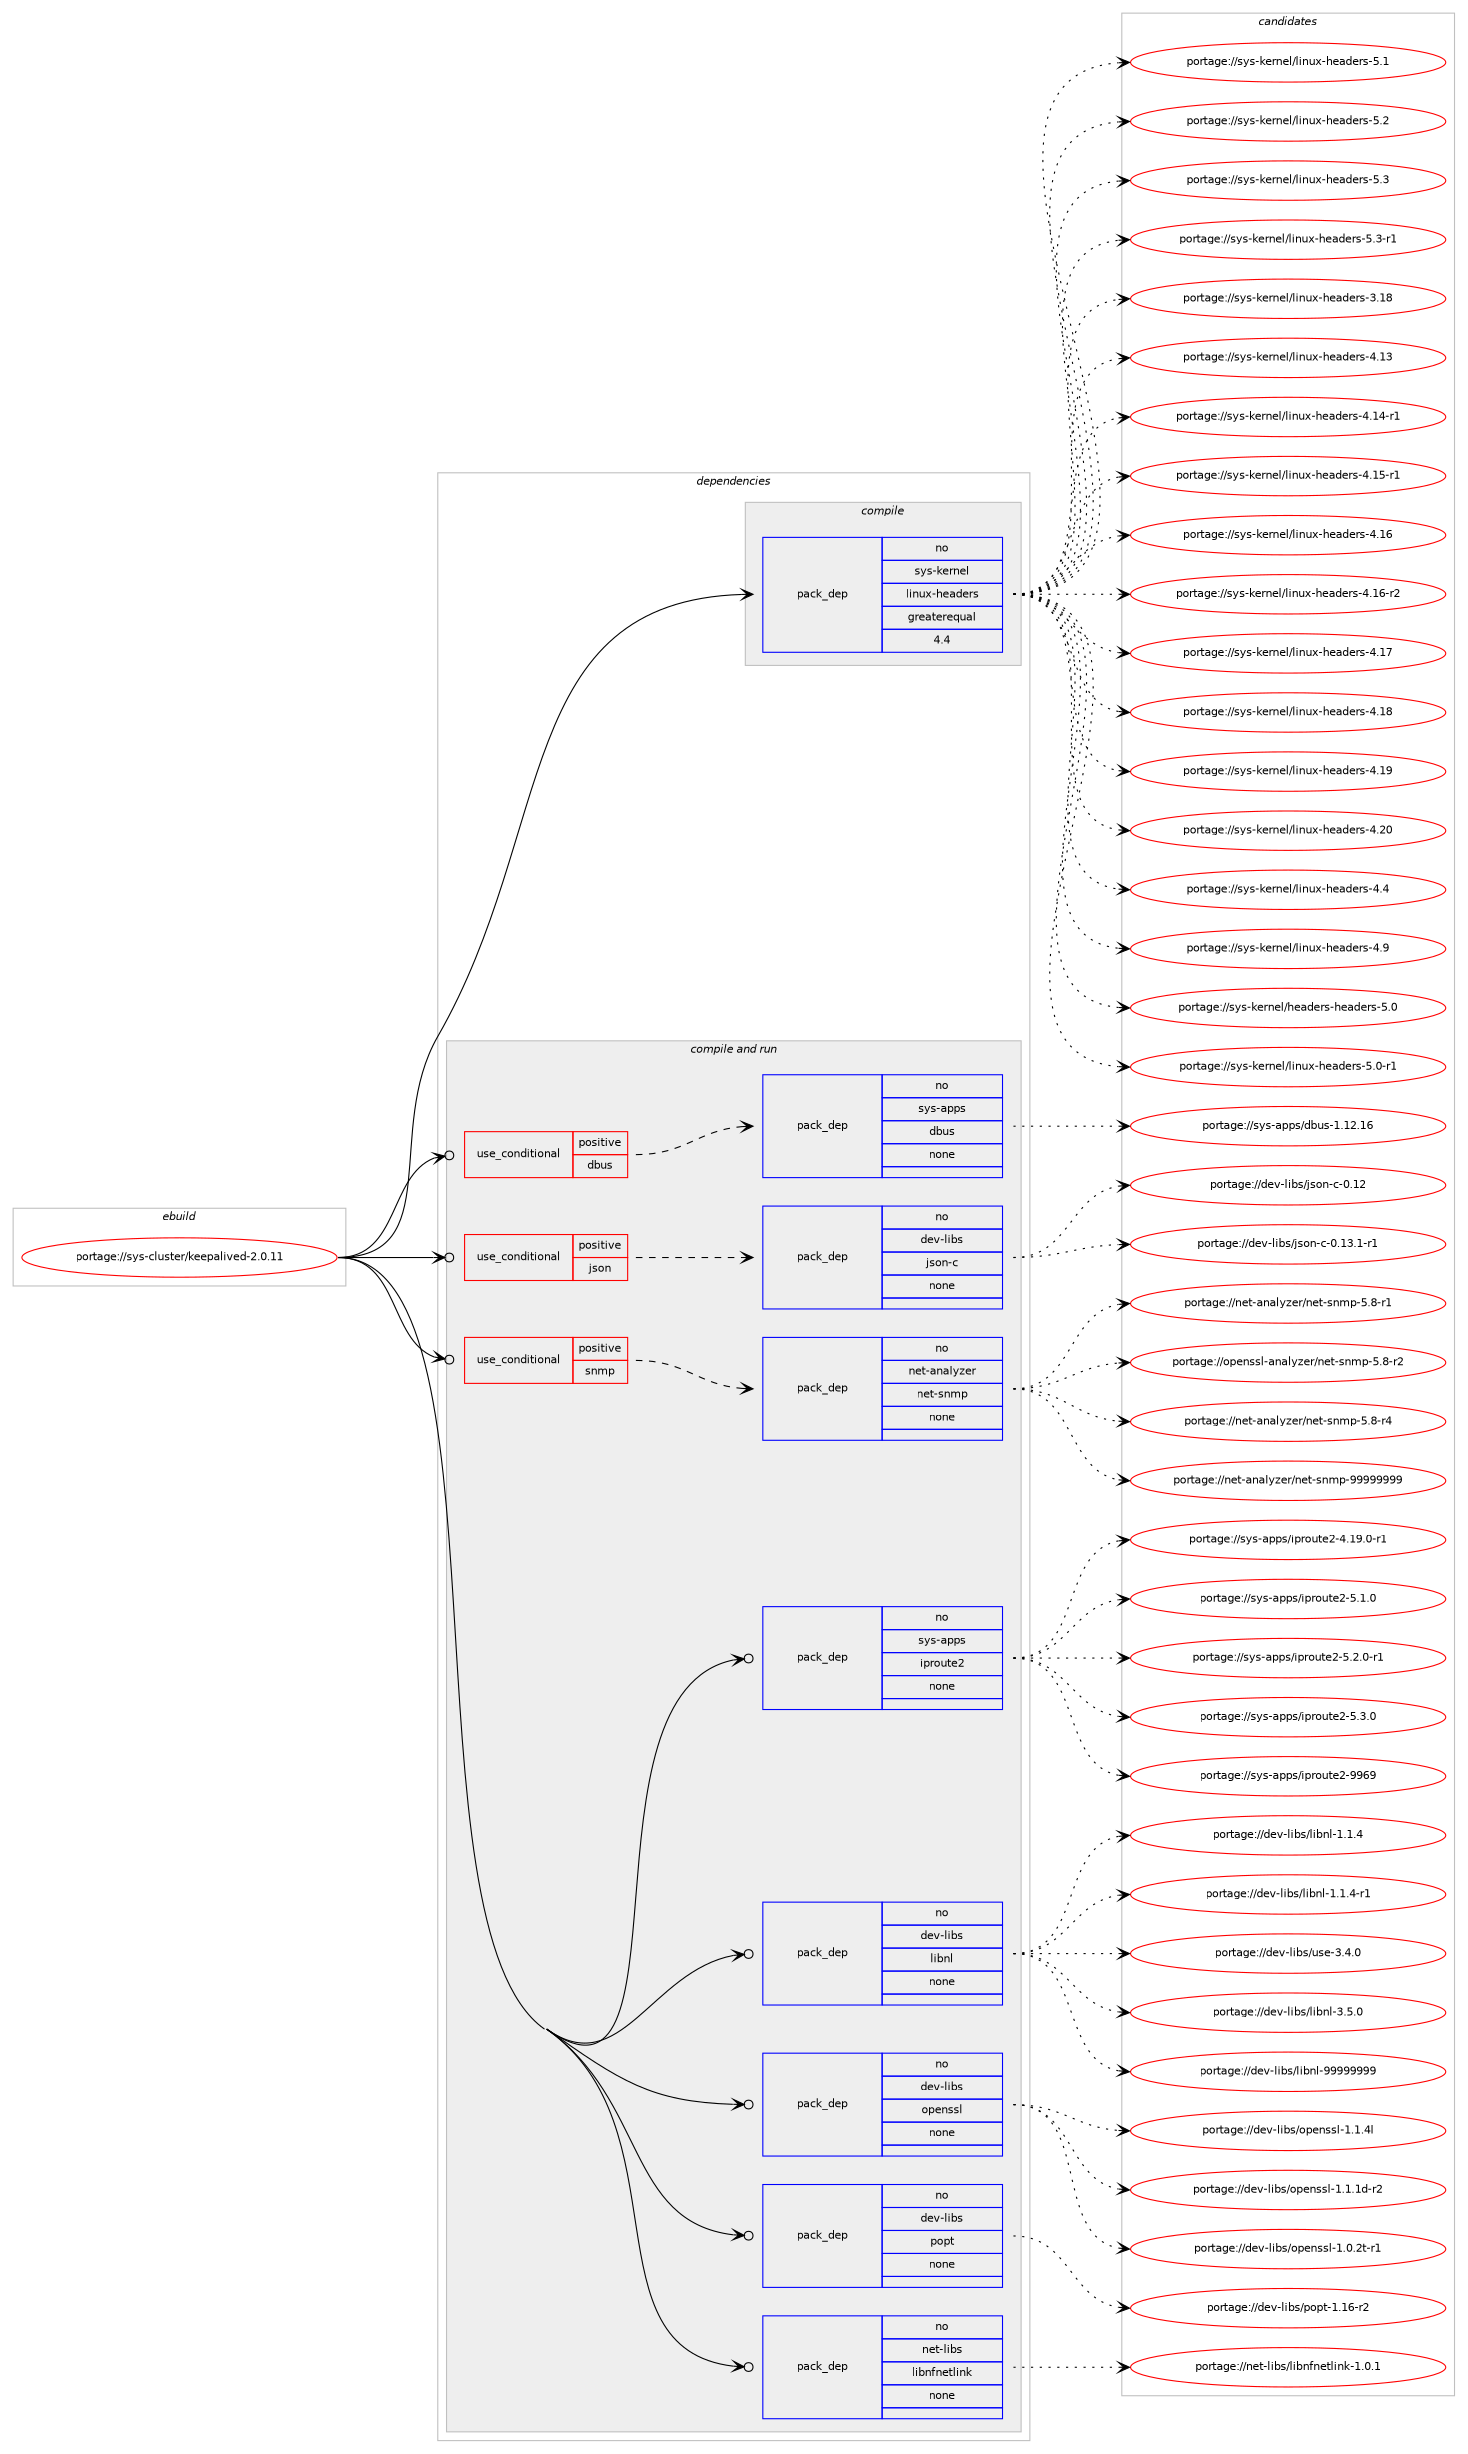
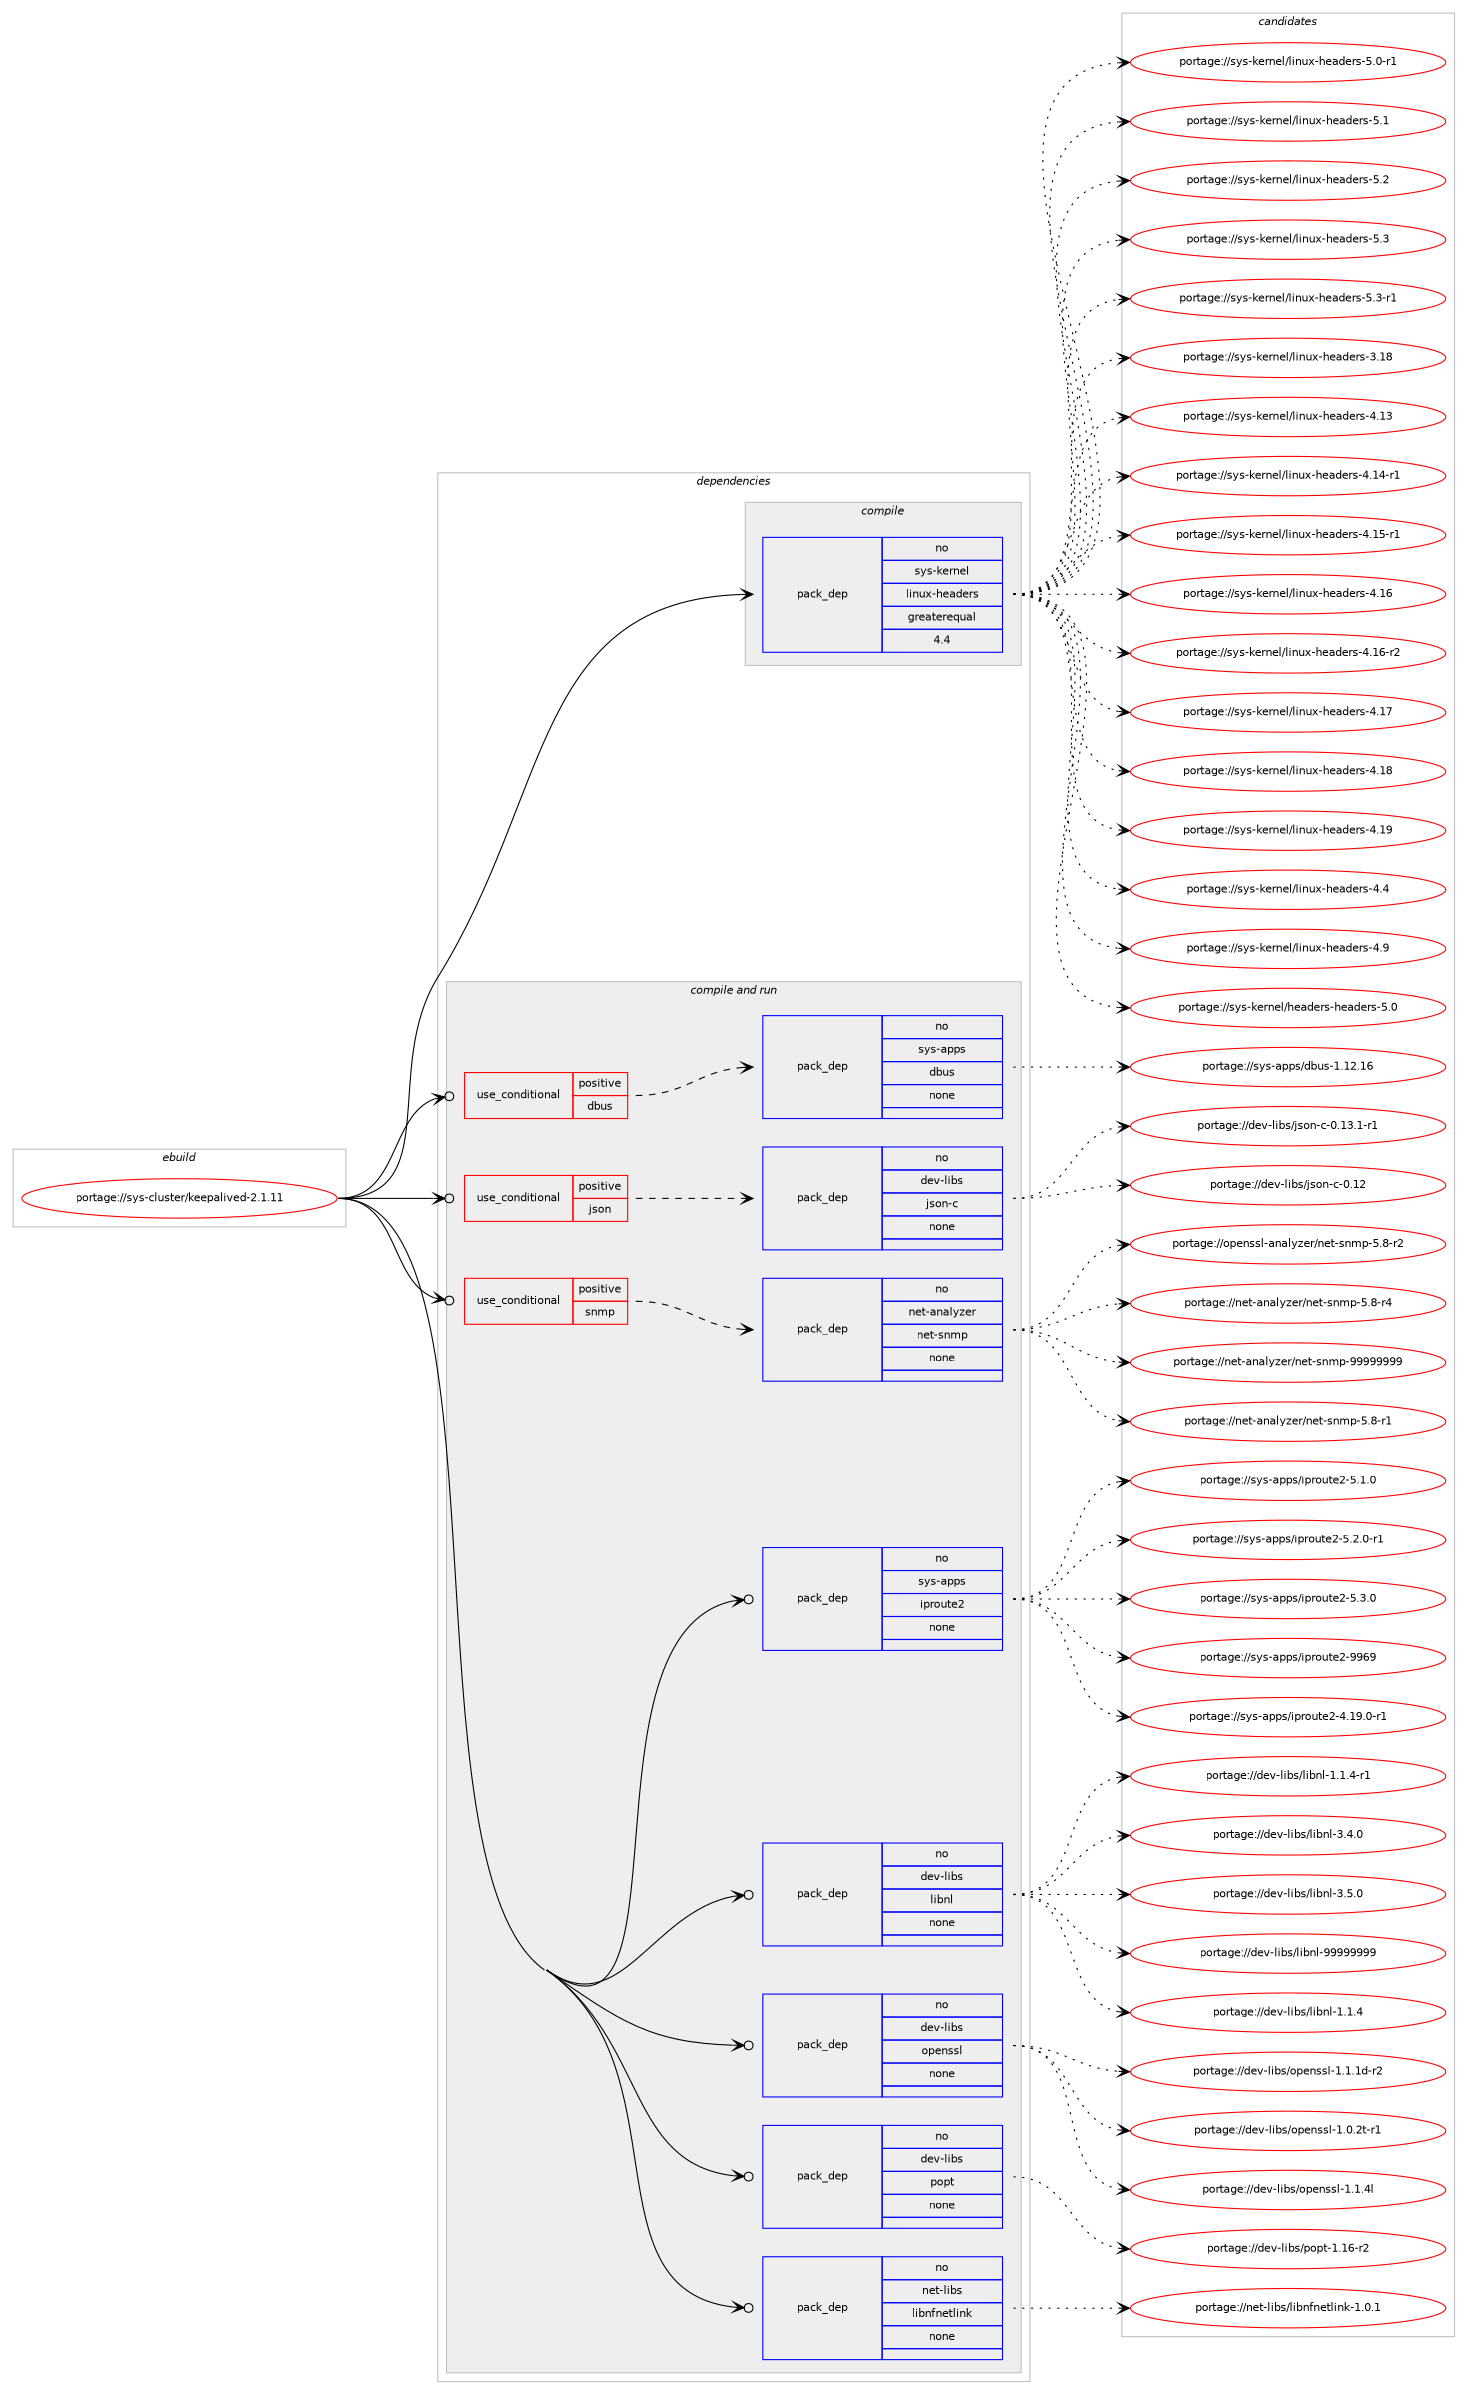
  digraph {
    compound=true
    concentrate=true
    fontname=Helvetica
    fontsize=10
    newrank=true
    rankdir=LR
    ranksep=1.5
    node [color=red fontname=Helvetica fontsize=10]
    edge [arrowhead=vee headport=w style=dotted tailport=e weight=100]
-   n1 [label="portage://sys-cluster/keepalived-2.0.11" width=4]
+   n1 [label="portage://sys-cluster/keepalived-2.1.11" width=4]
    n2 [color=blue label=<<TABLE BORDER="0" CELLBORDER="1" CELLSPACING="0" CELLPADDING="4" WIDTH="220"><TR><TD ROWSPAN="6" CELLPADDING="30">pack_dep</TD></TR><TR><TD WIDTH="110">no</TD></TR><TR><TD>sys-kernel</TD></TR><TR><TD>linux-headers</TD></TR><TR><TD>greaterequal</TD></TR><TR><TD>4.4</TD></TR></TABLE>> shape=none]
    n3 [color=blue label=<<TABLE BORDER="0" CELLBORDER="1" CELLSPACING="0" CELLPADDING="4" WIDTH="220"><TR><TD ROWSPAN="6" CELLPADDING="30">pack_dep</TD></TR><TR><TD WIDTH="110">no</TD></TR><TR><TD>sys-apps</TD></TR><TR><TD>dbus</TD></TR><TR><TD>none</TD></TR><TR><TD></TD></TR></TABLE>> shape=none]
    n4 [label=<<TABLE BORDER="0" CELLBORDER="1" CELLSPACING="0" CELLPADDING="4"><TR><TD ROWSPAN="3" CELLPADDING="10">use_conditional</TD></TR><TR><TD>positive</TD></TR><TR><TD>dbus</TD></TR></TABLE>> shape=none]
    n5 [color=blue label=<<TABLE BORDER="0" CELLBORDER="1" CELLSPACING="0" CELLPADDING="4" WIDTH="220"><TR><TD ROWSPAN="6" CELLPADDING="30">pack_dep</TD></TR><TR><TD WIDTH="110">no</TD></TR><TR><TD>dev-libs</TD></TR><TR><TD>json-c</TD></TR><TR><TD>none</TD></TR><TR><TD></TD></TR></TABLE>> shape=none]
    n6 [label=<<TABLE BORDER="0" CELLBORDER="1" CELLSPACING="0" CELLPADDING="4"><TR><TD ROWSPAN="3" CELLPADDING="10">use_conditional</TD></TR><TR><TD>positive</TD></TR><TR><TD>json</TD></TR></TABLE>> shape=none]
    n7 [color=blue label=<<TABLE BORDER="0" CELLBORDER="1" CELLSPACING="0" CELLPADDING="4" WIDTH="220"><TR><TD ROWSPAN="6" CELLPADDING="30">pack_dep</TD></TR><TR><TD WIDTH="110">no</TD></TR><TR><TD>sys-apps</TD></TR><TR><TD>iproute2</TD></TR><TR><TD>none</TD></TR><TR><TD></TD></TR></TABLE>> shape=none]
    n8 [color=blue label=<<TABLE BORDER="0" CELLBORDER="1" CELLSPACING="0" CELLPADDING="4" WIDTH="220"><TR><TD ROWSPAN="6" CELLPADDING="30">pack_dep</TD></TR><TR><TD WIDTH="110">no</TD></TR><TR><TD>net-analyzer</TD></TR><TR><TD>net-snmp</TD></TR><TR><TD>none</TD></TR><TR><TD></TD></TR></TABLE>> shape=none]
    n9 [label=<<TABLE BORDER="0" CELLBORDER="1" CELLSPACING="0" CELLPADDING="4"><TR><TD ROWSPAN="3" CELLPADDING="10">use_conditional</TD></TR><TR><TD>positive</TD></TR><TR><TD>snmp</TD></TR></TABLE>> shape=none]
    n10 [color=blue label=<<TABLE BORDER="0" CELLBORDER="1" CELLSPACING="0" CELLPADDING="4" WIDTH="220"><TR><TD ROWSPAN="6" CELLPADDING="30">pack_dep</TD></TR><TR><TD WIDTH="110">no</TD></TR><TR><TD>dev-libs</TD></TR><TR><TD>libnl</TD></TR><TR><TD>none</TD></TR><TR><TD></TD></TR></TABLE>> shape=none]
    n11 [color=blue label=<<TABLE BORDER="0" CELLBORDER="1" CELLSPACING="0" CELLPADDING="4" WIDTH="220"><TR><TD ROWSPAN="6" CELLPADDING="30">pack_dep</TD></TR><TR><TD WIDTH="110">no</TD></TR><TR><TD>dev-libs</TD></TR><TR><TD>openssl</TD></TR><TR><TD>none</TD></TR><TR><TD></TD></TR></TABLE>> shape=none]
    n12 [color=blue label=<<TABLE BORDER="0" CELLBORDER="1" CELLSPACING="0" CELLPADDING="4" WIDTH="220"><TR><TD ROWSPAN="6" CELLPADDING="30">pack_dep</TD></TR><TR><TD WIDTH="110">no</TD></TR><TR><TD>dev-libs</TD></TR><TR><TD>popt</TD></TR><TR><TD>none</TD></TR><TR><TD></TD></TR></TABLE>> shape=none]
    n13 [color=blue label=<<TABLE BORDER="0" CELLBORDER="1" CELLSPACING="0" CELLPADDING="4" WIDTH="220"><TR><TD ROWSPAN="6" CELLPADDING="30">pack_dep</TD></TR><TR><TD WIDTH="110">no</TD></TR><TR><TD>net-libs</TD></TR><TR><TD>libnfnetlink</TD></TR><TR><TD>none</TD></TR><TR><TD></TD></TR></TABLE>> shape=none]
    n14 [label="portage://sys-kernel/linux-headers-3.18" width=4]
    n15 [label="portage://sys-kernel/linux-headers-4.13" width=4]
    n16 [label="portage://sys-kernel/linux-headers-4.14-r1" width=4]
    n17 [label="portage://sys-kernel/linux-headers-4.15-r1" width=4]
    n18 [label="portage://sys-kernel/linux-headers-4.16" width=4]
    n19 [label="portage://sys-kernel/linux-headers-4.16-r2" width=4]
    n20 [label="portage://sys-kernel/linux-headers-4.17" width=4]
    n21 [label="portage://sys-kernel/linux-headers-4.18" width=4]
    n22 [label="portage://sys-kernel/linux-headers-4.19" width=4]
-   n23 [label="portage://sys-kernel/linux-headers-4.20" width=4]
    n24 [label="portage://sys-kernel/linux-headers-4.4" width=4]
    n25 [label="portage://sys-kernel/linux-headers-4.9" width=4]
    n26 [label="portage://sys-kernel/headers-headers-5.0" width=4]
    n27 [label="portage://sys-kernel/linux-headers-5.0-r1" width=4]
    n28 [label="portage://sys-kernel/linux-headers-5.1" width=4]
    n29 [label="portage://sys-kernel/linux-headers-5.2" width=4]
    n30 [label="portage://sys-kernel/linux-headers-5.3" width=4]
    n31 [label="portage://sys-kernel/linux-headers-5.3-r1" width=4]
    n32 [label="portage://sys-apps/dbus-1.12.16" width=4]
    n33 [label="portage://dev-libs/json-c-0.12" width=4]
    n34 [label="portage://dev-libs/json-c-0.13.1-r1" width=4]
    n35 [label="portage://net-analyzer/net-snmp-5.8-r1" width=4]
    n36 [label="portage://openssl-analyzer/net-snmp-5.8-r2" width=4]
    n37 [label="portage://net-analyzer/net-snmp-5.8-r4" width=4]
    n38 [label="portage://net-analyzer/net-snmp-99999999" width=4]
    n39 [label="portage://dev-libs/libnl-1.1.4" width=4]
    n40 [label="portage://dev-libs/libnl-1.1.4-r1" width=4]
-   n41 [label="portage://dev-libs/use-3.4.0" width=4]
+   n41 [label="portage://dev-libs/libnl-3.4.0" width=4]
    n42 [label="portage://dev-libs/libnl-3.5.0" width=4]
    n43 [label="portage://dev-libs/libnl-99999999" width=4]
    n44 [label="portage://dev-libs/openssl-1.0.2t-r1" width=4]
    n45 [label="portage://dev-libs/openssl-1.1.4l" width=4]
    n46 [label="portage://dev-libs/openssl-1.1.1d-r2" width=4]
    n47 [label="portage://dev-libs/popt-1.16-r2" width=4]
    n48 [label="portage://net-libs/libnfnetlink-1.0.1" width=4]
    n49 [label="portage://sys-apps/iproute2-4.19.0-r1" width=4]
    n50 [label="portage://sys-apps/iproute2-5.1.0" width=4]
    n51 [label="portage://sys-apps/iproute2-5.2.0-r1" width=4]
    n52 [label="portage://sys-apps/iproute2-5.3.0" width=4]
    n53 [label="portage://sys-apps/iproute2-9969" width=4]
    subgraph cluster_1 {
      color=gray
      label=<<i>ebuild</i>>
      rank=same
      n1
    }
    subgraph cluster_2 {
      color=gray
      label=<<i>dependencies</i>>
      subgraph cluster_3 {
        color=gray
        fillcolor="#eeeeee"
        label=<<i>compile</i>>
        style=filled
        subgraph sub_4 {
          color=gray
          fillcolor="#eeeeee"
          label=<<i>compile</i>>
          style=filled
          n2
        }
      }
      subgraph cluster_5 {
        color=gray
        fillcolor="#eeeeee"
        label=<<i>compile and run</i>>
        style=filled
        subgraph sub_6 {
          color=gray
          fillcolor="#eeeeee"
          label=<<i>compile and run</i>>
          style=filled
          n4
          subgraph sub_7 {
            color=gray
            fillcolor="#eeeeee"
            label=<<i>compile and run</i>>
            style=filled
            n3
          }
        }
        subgraph sub_8 {
          color=gray
          fillcolor="#eeeeee"
          label=<<i>compile and run</i>>
          style=filled
          n6
          subgraph sub_9 {
            color=gray
            fillcolor="#eeeeee"
            label=<<i>compile and run</i>>
            style=filled
            n5
          }
        }
        subgraph sub_10 {
          color=gray
          fillcolor="#eeeeee"
          label=<<i>compile and run</i>>
          style=filled
          n7
        }
        subgraph sub_11 {
          color=gray
          fillcolor="#eeeeee"
          label=<<i>compile and run</i>>
          style=filled
          n9
          subgraph sub_12 {
            color=gray
            fillcolor="#eeeeee"
            label=<<i>compile and run</i>>
            style=filled
            n8
          }
        }
        subgraph sub_13 {
          color=gray
          fillcolor="#eeeeee"
          label=<<i>compile and run</i>>
          style=filled
          n10
        }
        subgraph sub_14 {
          color=gray
          fillcolor="#eeeeee"
          label=<<i>compile and run</i>>
          style=filled
          n11
        }
        subgraph sub_15 {
          color=gray
          fillcolor="#eeeeee"
          label=<<i>compile and run</i>>
          style=filled
          n12
        }
        subgraph sub_16 {
          color=gray
          fillcolor="#eeeeee"
          label=<<i>compile and run</i>>
          style=filled
          n13
        }
      }
      subgraph cluster_17 {
        color=gray
        fillcolor="#eeeeee"
        label=<<i>run</i>>
        style=filled
      }
    }
    subgraph cluster_18 {
      color=gray
      label=<<i>candidates</i>>
      rank=same
      subgraph sub_19 {
        color=black
        label=<<i>candidates</i>>
        nodesep=1
        rank=same
        n14
        n15
        n16
        n17
        n18
        n19
        n20
        n21
        n22
-       n23
        n24
        n25
        n26
        n27
        n28
        n29
        n30
        n31
      }
      subgraph sub_20 {
        color=black
        label=<<i>candidates</i>>
        nodesep=1
        rank=same
        n32
      }
      subgraph sub_21 {
        color=black
        label=<<i>candidates</i>>
        nodesep=1
        rank=same
        n33
        n34
      }
      subgraph sub_22 {
        color=black
        label=<<i>candidates</i>>
        nodesep=1
        rank=same
        n35
        n36
        n37
        n38
      }
      subgraph sub_23 {
        color=black
        label=<<i>candidates</i>>
        nodesep=1
        rank=same
        n39
        n40
        n41
        n42
        n43
      }
      subgraph sub_24 {
        color=black
        label=<<i>candidates</i>>
        nodesep=1
        rank=same
        n44
        n45
        n46
      }
      subgraph sub_25 {
        color=black
        label=<<i>candidates</i>>
        nodesep=1
        rank=same
        n47
      }
      subgraph sub_26 {
        color=black
        label=<<i>candidates</i>>
        nodesep=1
        rank=same
        n48
      }
      subgraph sub_27 {
        color=black
        label=<<i>candidates</i>>
        nodesep=1
        rank=same
        n49
        n50
        n51
        n52
        n53
      }
    }
    n1 -> n2 [style=solid weight=20]
    n1 -> n4 [arrowhead=odotvee style=solid weight=20]
    n1 -> n6 [arrowhead=odotvee style=solid weight=20]
    n1 -> n7 [arrowhead=odotvee style=solid weight=20]
    n1 -> n9 [arrowhead=odotvee style=solid weight=20]
    n1 -> n10 [arrowhead=odotvee style=solid weight=20]
    n1 -> n11 [arrowhead=odotvee style=solid weight=20]
    n1 -> n12 [arrowhead=odotvee style=solid weight=20]
    n1 -> n13 [arrowhead=odotvee style=solid weight=20]
    n2 -> n14
    n2 -> n15
    n2 -> n16
    n2 -> n17
    n2 -> n18
    n2 -> n19
    n2 -> n20
    n2 -> n21
    n2 -> n22
-   n2 -> n23
    n2 -> n24
    n2 -> n25
    n2 -> n26
    n2 -> n27
    n2 -> n28
    n2 -> n29
    n2 -> n30
    n2 -> n31
    n3 -> n32
    n4 -> n3 [style=dashed weight=20]
    n5 -> n33
    n5 -> n34
    n6 -> n5 [style=dashed weight=20]
    n7 -> n49
    n7 -> n50
    n7 -> n51
    n7 -> n52
    n7 -> n53
    n8 -> n35
    n8 -> n36
    n8 -> n37
    n8 -> n38
    n9 -> n8 [style=dashed weight=20]
    n10 -> n39
    n10 -> n40
    n10 -> n41
    n10 -> n42
    n10 -> n43
    n11 -> n44
    n11 -> n45
    n11 -> n46
    n12 -> n47
    n13 -> n48
  }
